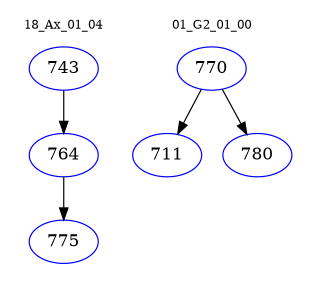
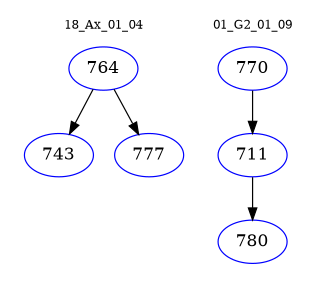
  digraph {
    node [color=blue]
    edge [color=black]
    n1 [label=764]
    n2 [label=743]
-   n3 [label=775]
+   n3 [label=777]
    n4 [label=770]
    n5 [label=711]
    n6 [label=780]
    subgraph cluster_1 {
      color=white
      fontsize=10
      label="18_Ax_01_04"
      n1
      n2
      n3
    }
    subgraph cluster_2 {
      color=white
      fontsize=10
-     label="01_G2_01_00"
+     label="01_G2_01_09"
      n4
      n5
      n6
    }
-   n2 -> n1
+   n1 -> n2
    n1 -> n3
    n4 -> n5
-   n4 -> n6
+   n5 -> n6
  }
